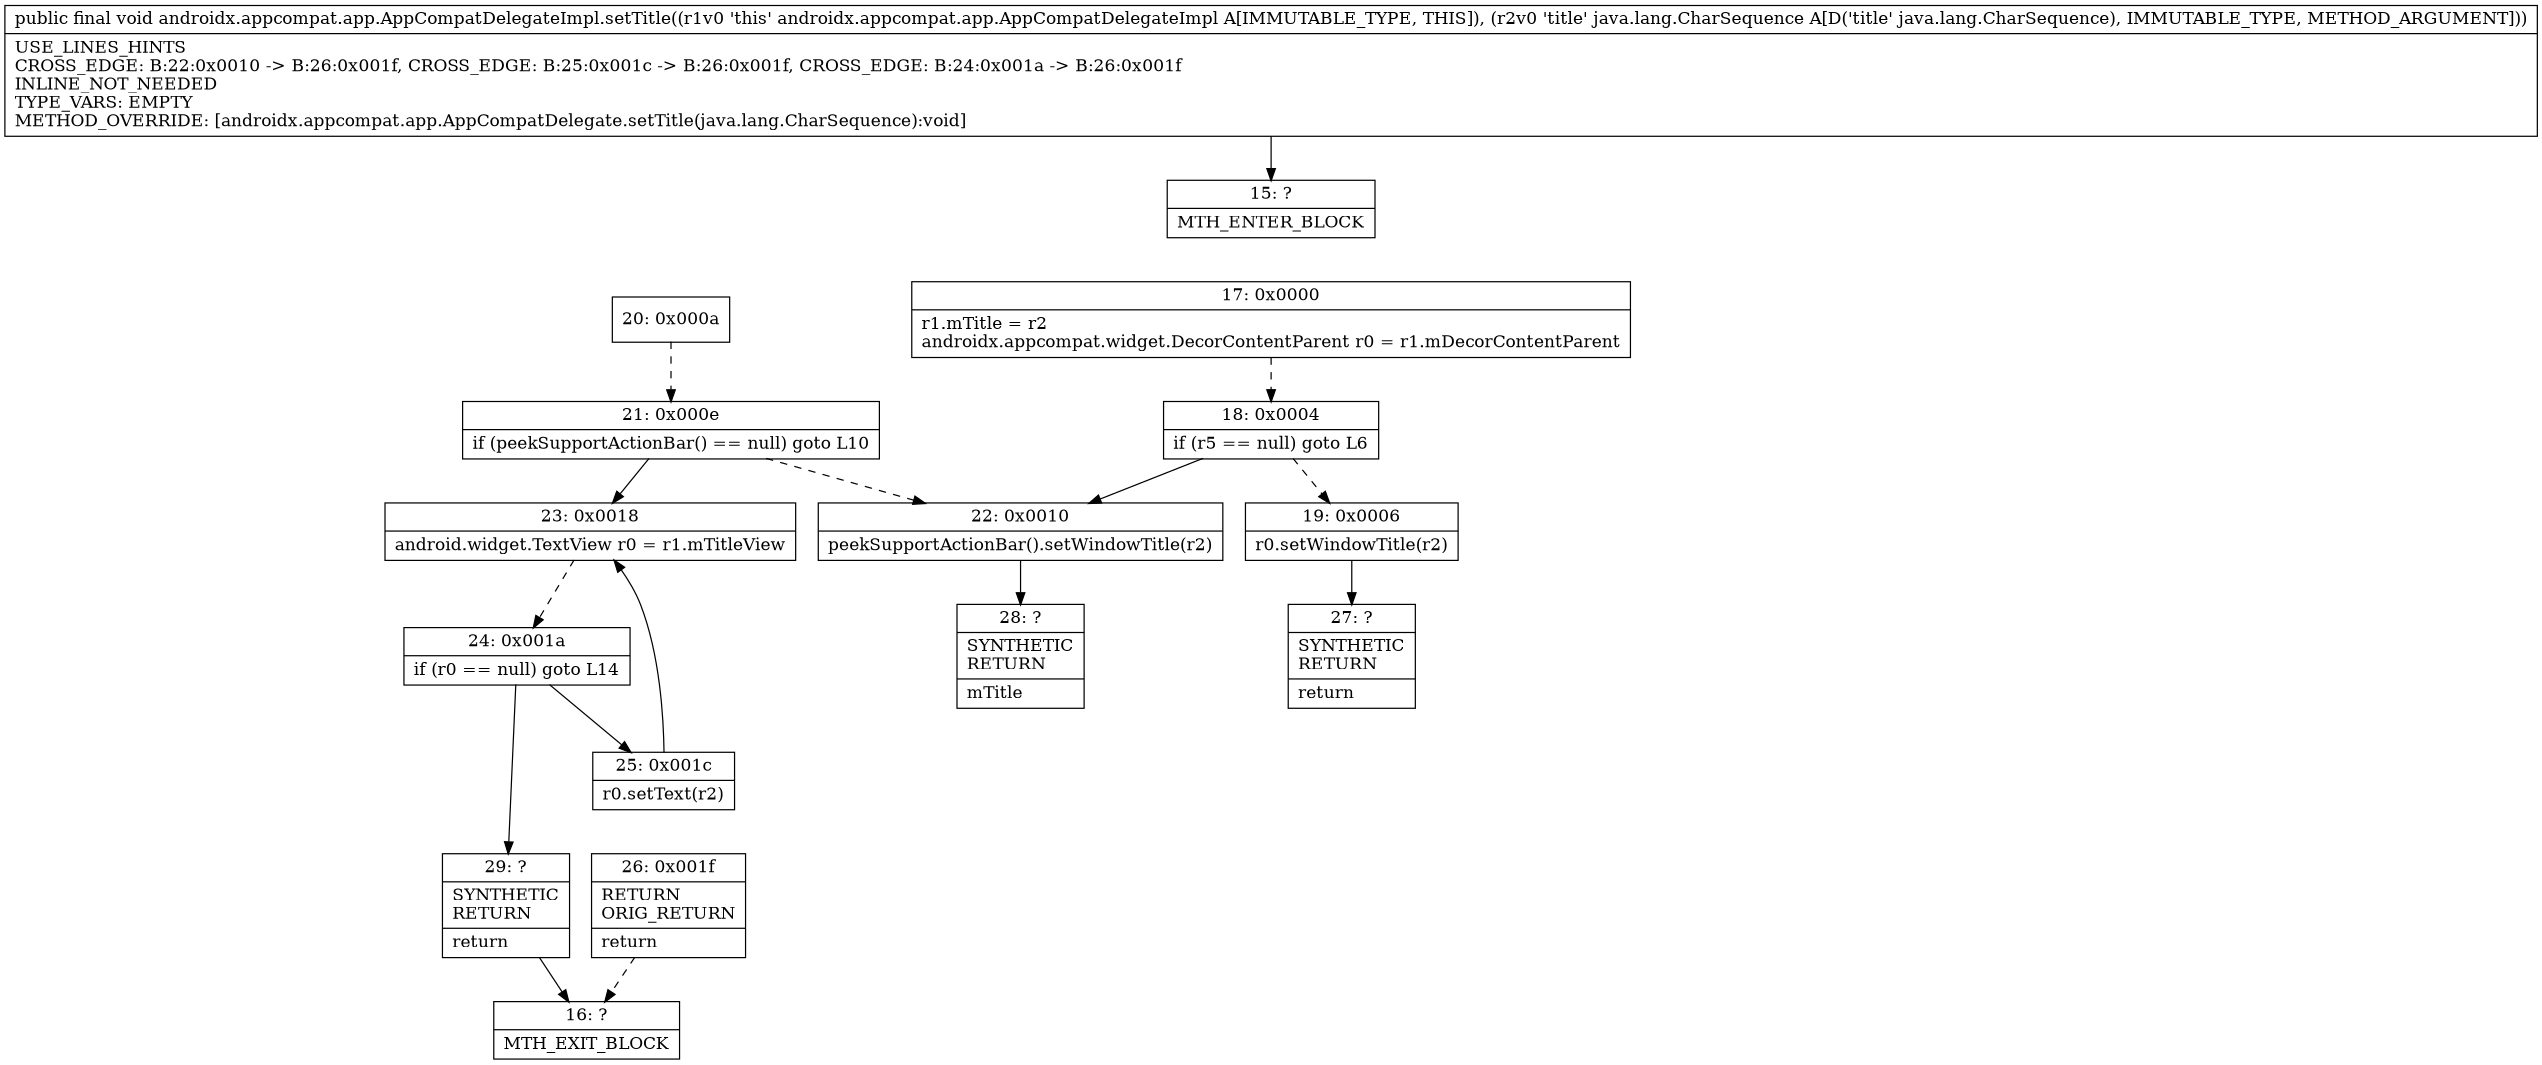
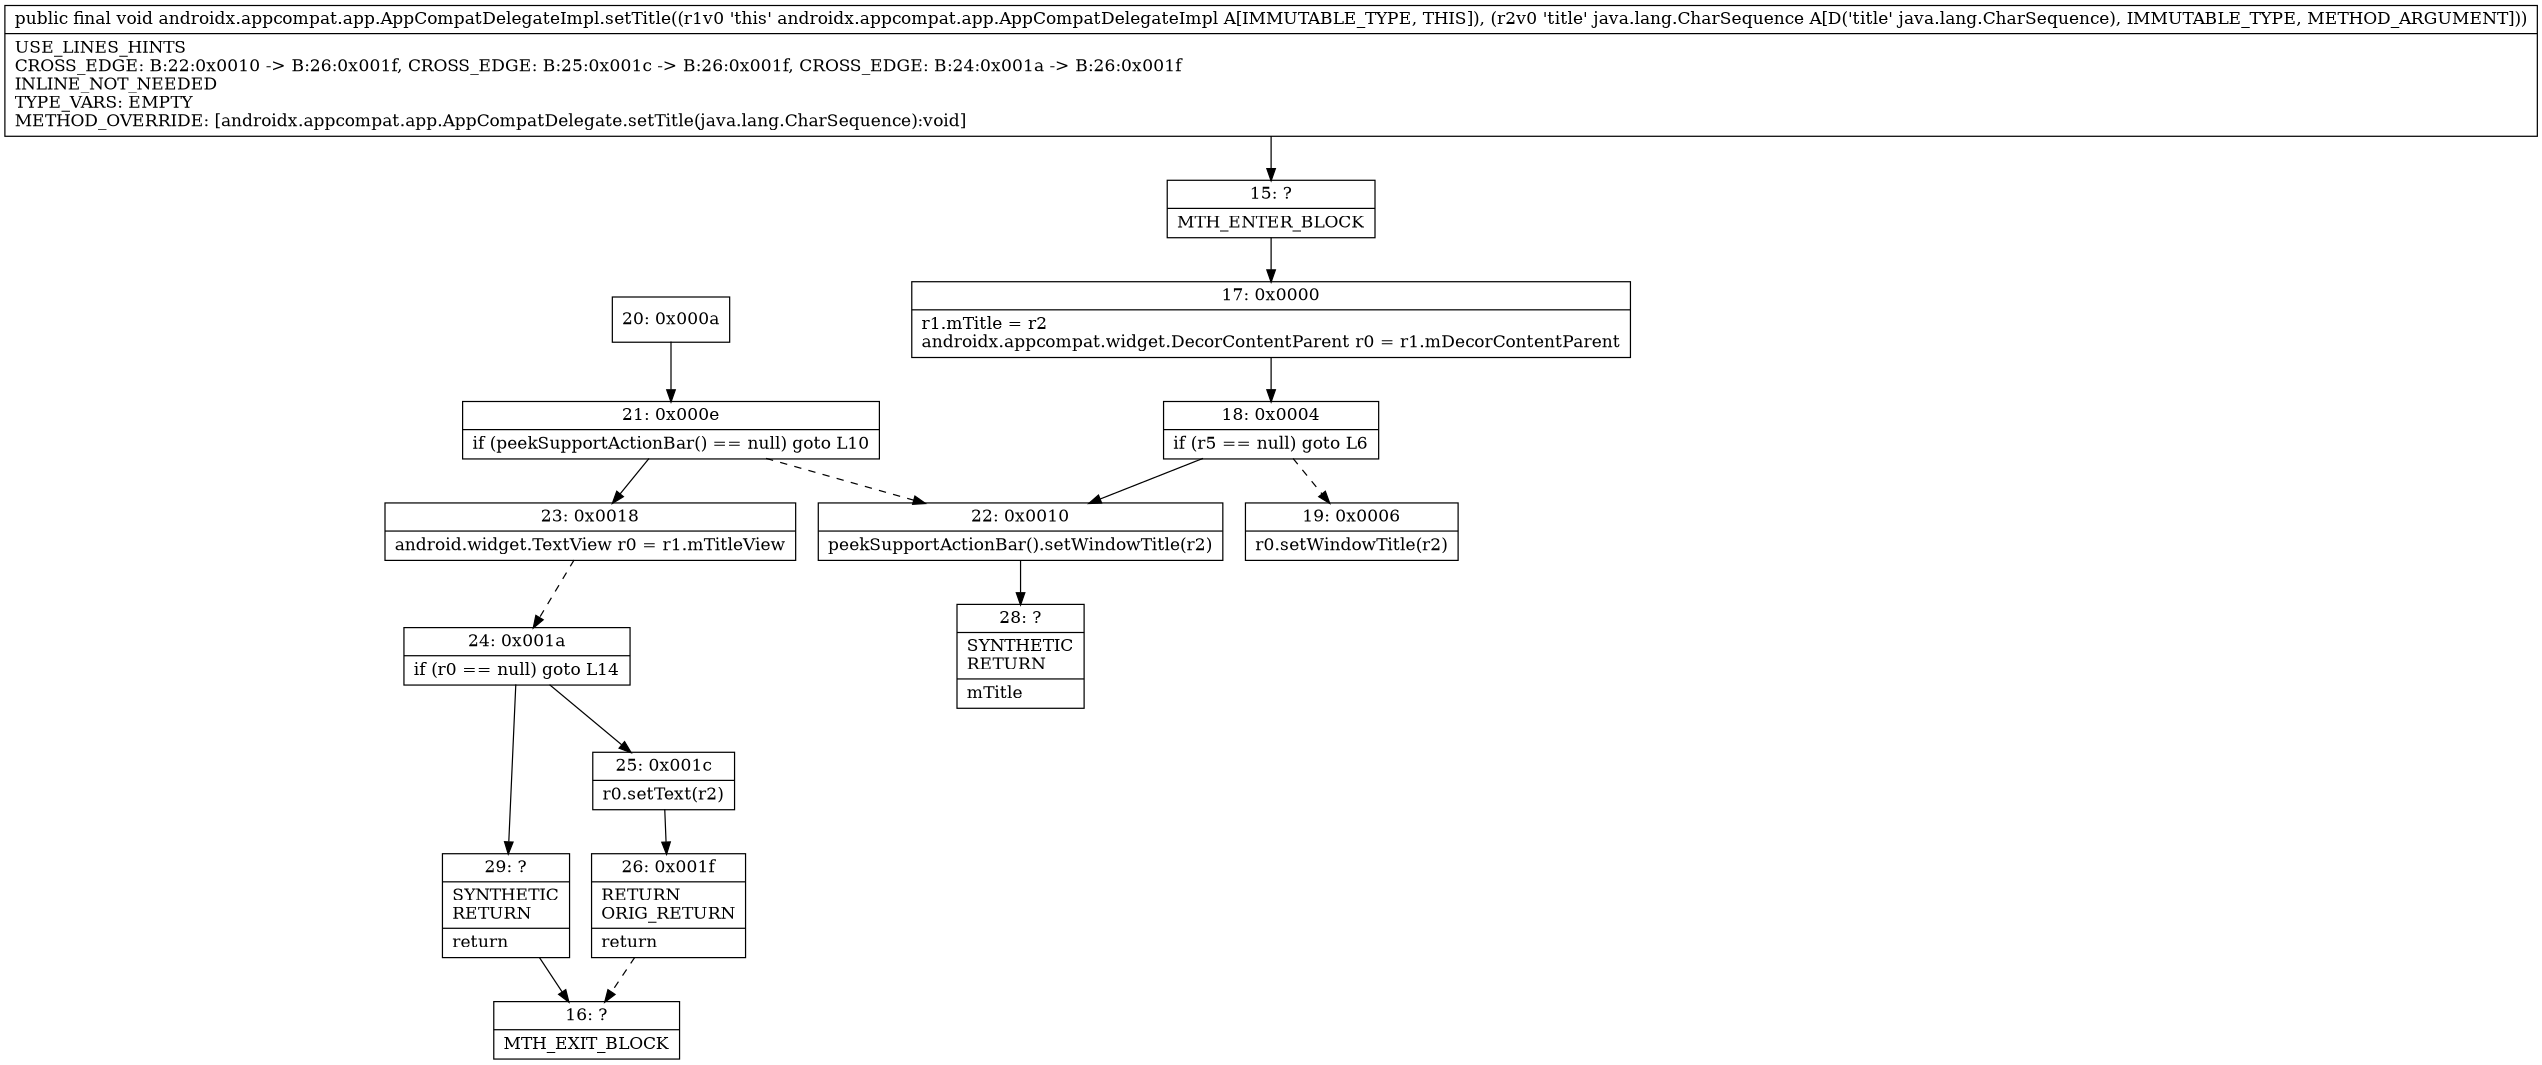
  digraph {
    node [shape=record]
    n1 [label="{15\:\ ?|MTH_ENTER_BLOCK\l}"]
    n2 [label="{17\:\ 0x0000|r1.mTitle = r2\landroidx.appcompat.widget.DecorContentParent r0 = r1.mDecorContentParent\l}"]
    n3 [label="{18\:\ 0x0004|if (r5 == null) goto L6\l}"]
    n4 [label="{19\:\ 0x0006|r0.setWindowTitle(r2)\l}"]
    n5 [label="{22\:\ 0x0010|peekSupportActionBar().setWindowTitle(r2)\l}"]
-   n6 [label="{27\:\ ?|SYNTHETIC\lRETURN\l|return\l}"]
    n7 [label="{20\:\ 0x000a}"]
    n8 [label="{21\:\ 0x000e|if (peekSupportActionBar() == null) goto L10\l}"]
    n9 [label="{16\:\ ?|MTH_EXIT_BLOCK\l}"]
    n10 [label="{23\:\ 0x0018|android.widget.TextView r0 = r1.mTitleView\l}"]
    n11 [label="{28\:\ ?|SYNTHETIC\lRETURN\l|mTitle\l}"]
    n12 [label="{24\:\ 0x001a|if (r0 == null) goto L14\l}"]
    n13 [label="{25\:\ 0x001c|r0.setText(r2)\l}"]
    n14 [label="{29\:\ ?|SYNTHETIC\lRETURN\l|return\l}"]
    n15 [label="{26\:\ 0x001f|RETURN\lORIG_RETURN\l|return\l}"]
    n16 [label="{public final void androidx.appcompat.app.AppCompatDelegateImpl.setTitle((r1v0 'this' androidx.appcompat.app.AppCompatDelegateImpl A[IMMUTABLE_TYPE, THIS]), (r2v0 'title' java.lang.CharSequence A[D('title' java.lang.CharSequence), IMMUTABLE_TYPE, METHOD_ARGUMENT]))  | USE_LINES_HINTS\lCROSS_EDGE: B:22:0x0010 \-\> B:26:0x001f, CROSS_EDGE: B:25:0x001c \-\> B:26:0x001f, CROSS_EDGE: B:24:0x001a \-\> B:26:0x001f\lINLINE_NOT_NEEDED\lTYPE_VARS: EMPTY\lMETHOD_OVERRIDE: [androidx.appcompat.app.AppCompatDelegate.setTitle(java.lang.CharSequence):void]\l}"]
-   n2 -> n3 [style=dashed]
+   n1 -> n2
+   n2 -> n3
    n3 -> n4 [style=dashed]
    n3 -> n5
-   n4 -> n6
    n5 -> n11
-   n7 -> n8 [style=dashed]
+   n7 -> n8
    n8 -> n5 [style=dashed]
    n8 -> n10
    n10 -> n12 [style=dashed]
    n12 -> n13 [style=solid]
    n12 -> n14
-   n13 -> n10
+   n13 -> n15
    n14 -> n9
    n15 -> n9 [style=dashed]
    n16 -> n1
  }
